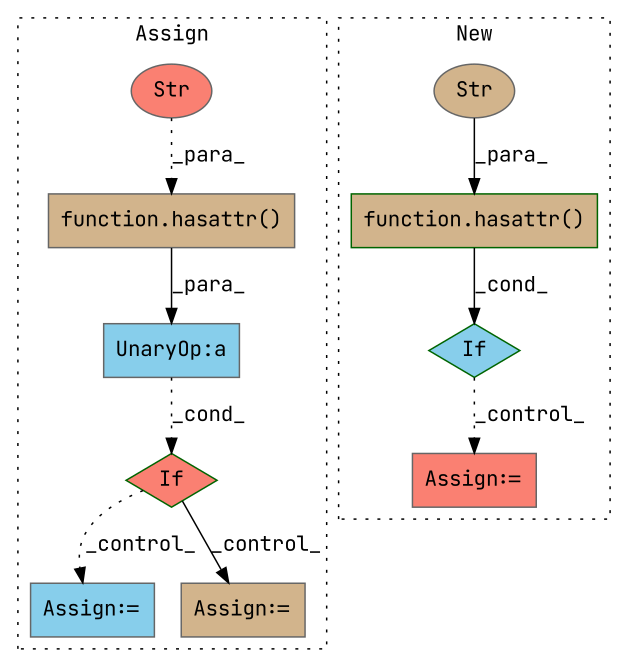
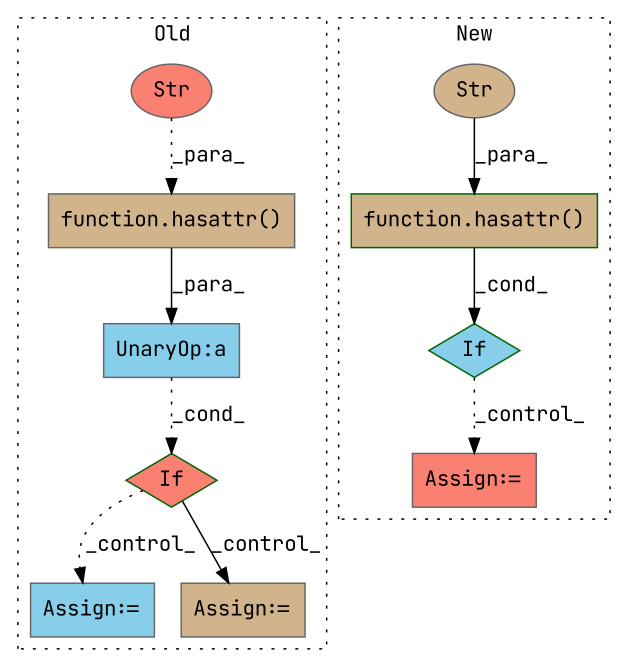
  digraph {
    fontname="JetBrains Mono"
    node [a=68 l=3 shape=box style=filled fillcolor=tan color=gray40 fontname="JetBrains Mono"]
    edge [style=dotted fontname="JetBrains Mono"]
    n1 [a=96 label=If s=6180 shape=diamond fillcolor=salmon color=darkgreen]
    n2 [label="Assign:=" s=6322 fillcolor=skyblue]
    n3 [a=75 l="8,1" label="function.hasattr()" s="6187,6223"]
    n4 [a=66 l=22 label=Str s=6201 shape=ellipse fillcolor=salmon]
    n5 [a=61 l=41 label="UnaryOp:a" s=6183 fillcolor=skyblue]
    n6 [label="Assign:=" s=6263]
    n7 [a=75 l="8,1" label="function.hasattr()" s="6104,6140" color=darkgreen]
    n8 [a=66 l=22 label=Str s=6118 shape=ellipse]
    n9 [a=96 label=If s=6101 shape=diamond fillcolor=skyblue color=darkgreen]
    n10 [label="Assign:=" s=6177 fillcolor=salmon]
    subgraph cluster_1 {
-     label=Assign
+     label=Old
      style=dotted
      n1
      n2
      n3
      n4
      n5
      n6
    }
    subgraph cluster_2 {
      label=New
      style=dotted
      n7
      n8
      n9
      n10
    }
    n1 -> n2 [label=_control_]
    n1 -> n6 [label=_control_ style=solid]
    n3 -> n5 [label=_para_ style=solid]
    n4 -> n3 [label=_para_]
    n5 -> n1 [label=_cond_]
    n7 -> n9 [label=_cond_ style=solid]
    n8 -> n7 [label=_para_ style=solid]
    n9 -> n10 [label=_control_]
  }
